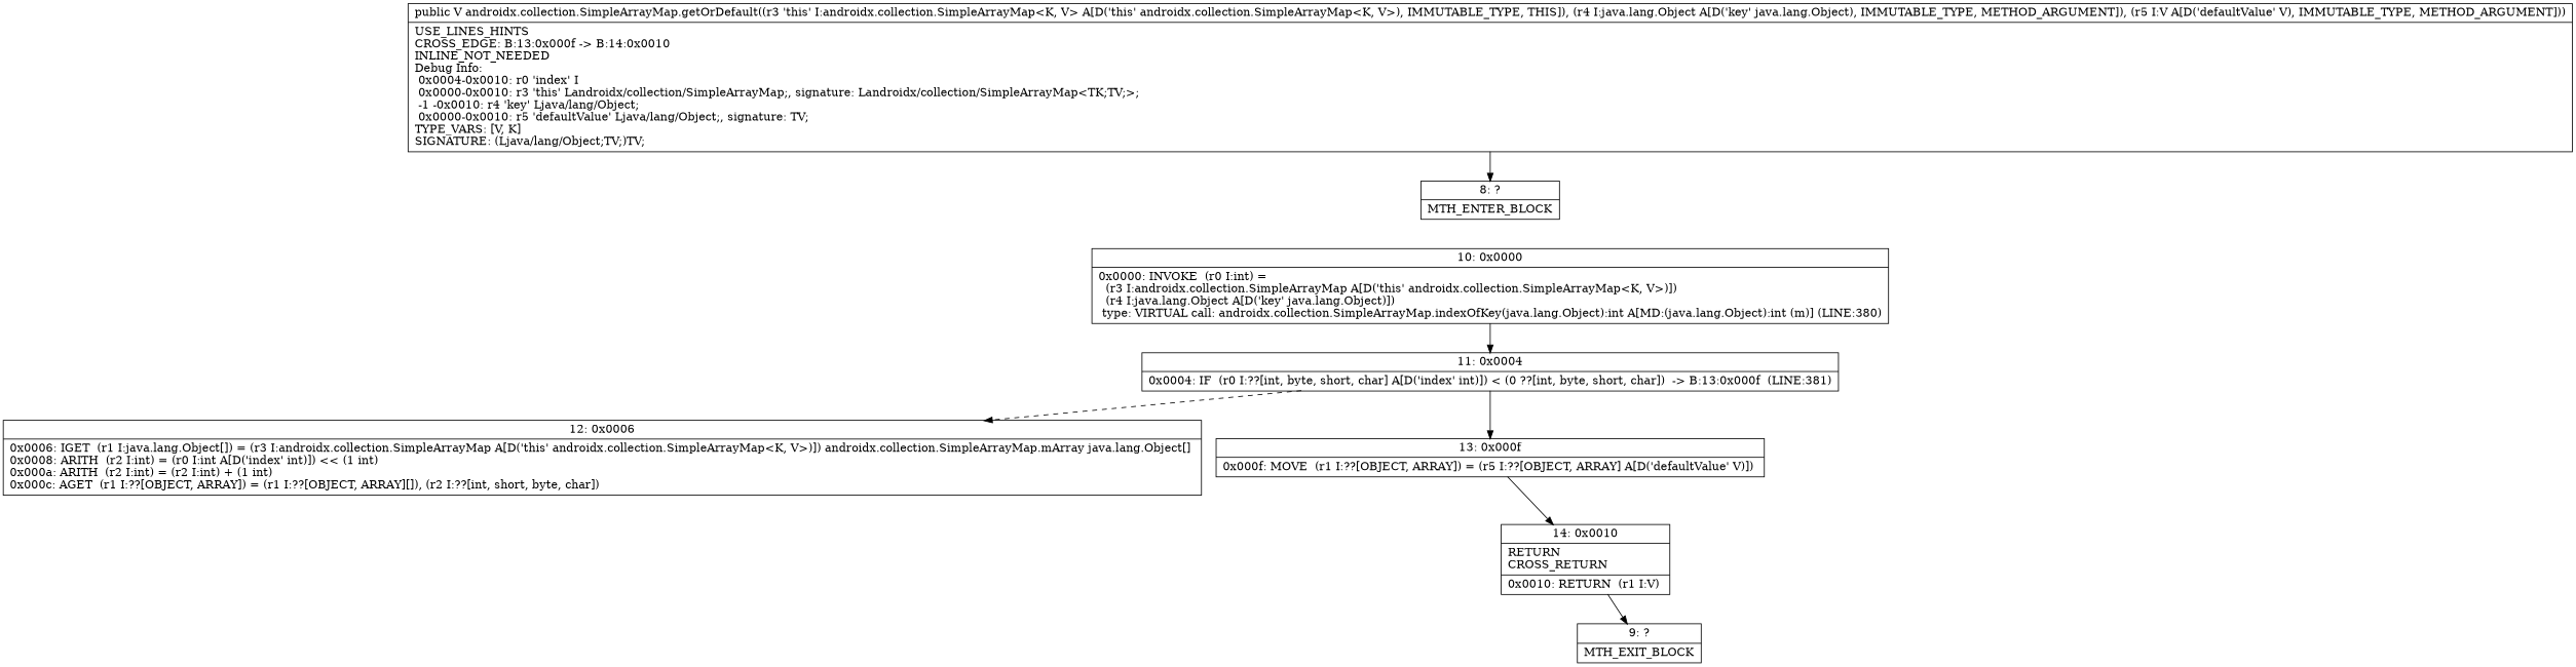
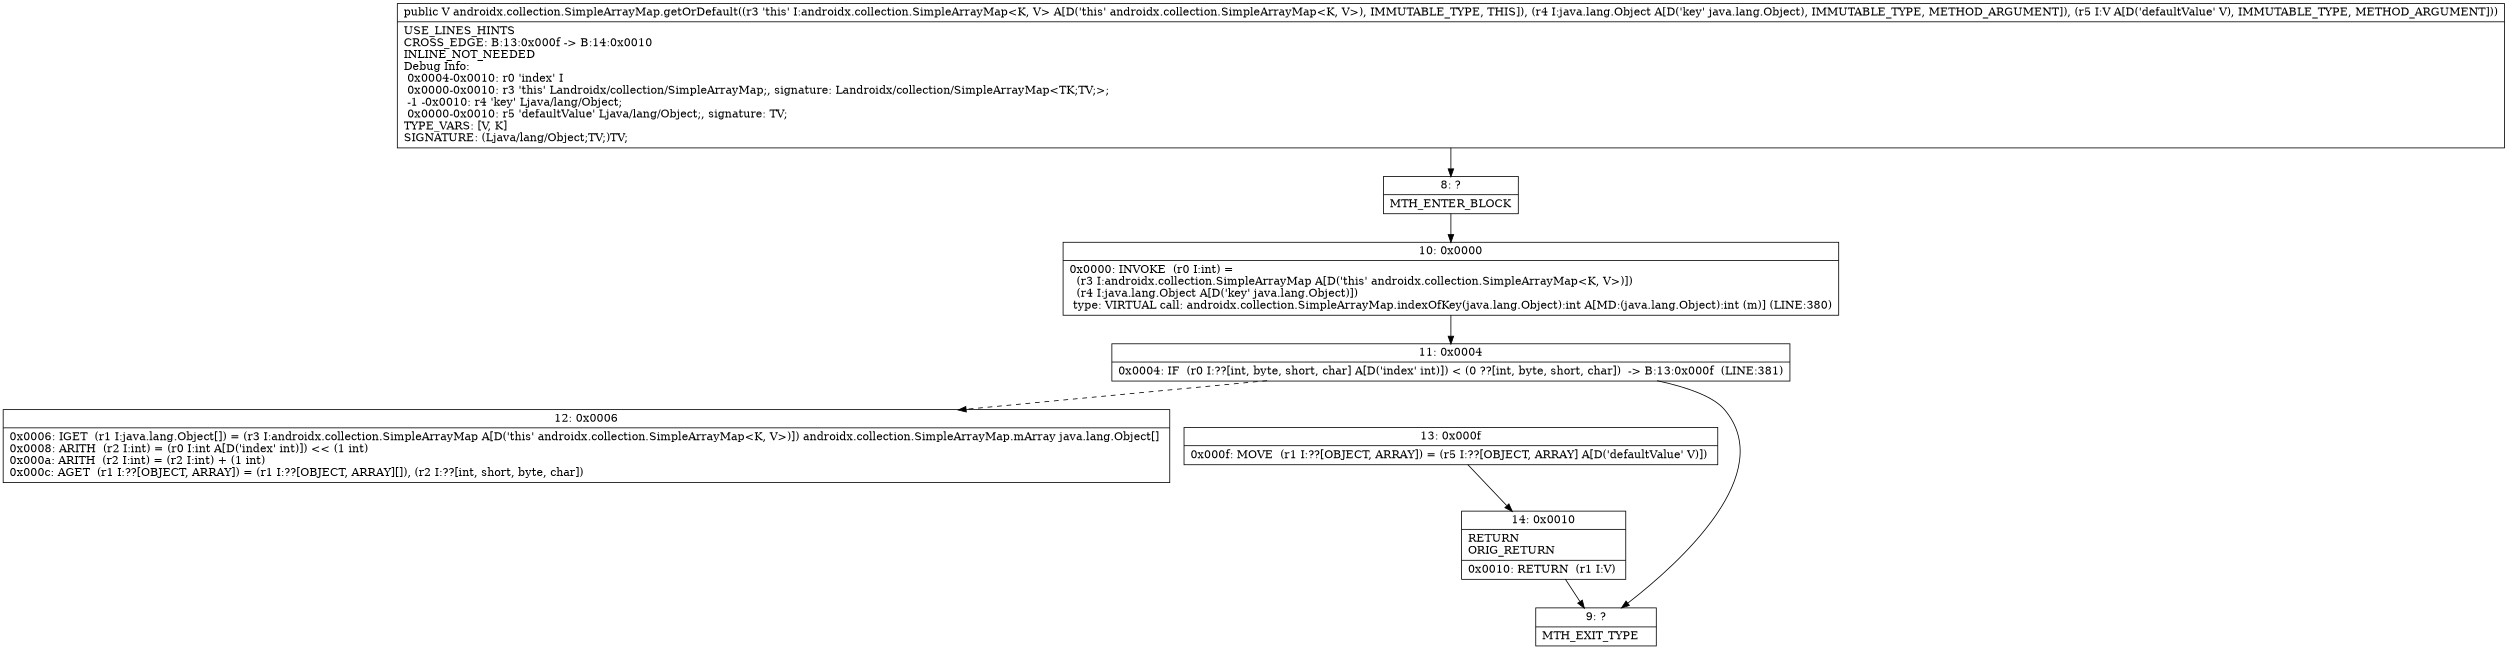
  digraph {
    node [shape=record]
    n1 [label="{8\:\ ?|MTH_ENTER_BLOCK\l}"]
    n2 [label="{10\:\ 0x0000|0x0000: INVOKE  (r0 I:int) = \l  (r3 I:androidx.collection.SimpleArrayMap A[D('this' androidx.collection.SimpleArrayMap\<K, V\>)])\l  (r4 I:java.lang.Object A[D('key' java.lang.Object)])\l type: VIRTUAL call: androidx.collection.SimpleArrayMap.indexOfKey(java.lang.Object):int A[MD:(java.lang.Object):int (m)] (LINE:380)\l}"]
    n3 [label="{11\:\ 0x0004|0x0004: IF  (r0 I:??[int, byte, short, char] A[D('index' int)]) \< (0 ??[int, byte, short, char])  \-\> B:13:0x000f  (LINE:381)\l}"]
    n4 [label="{12\:\ 0x0006|0x0006: IGET  (r1 I:java.lang.Object[]) = (r3 I:androidx.collection.SimpleArrayMap A[D('this' androidx.collection.SimpleArrayMap\<K, V\>)]) androidx.collection.SimpleArrayMap.mArray java.lang.Object[] \l0x0008: ARITH  (r2 I:int) = (r0 I:int A[D('index' int)]) \<\< (1 int) \l0x000a: ARITH  (r2 I:int) = (r2 I:int) + (1 int) \l0x000c: AGET  (r1 I:??[OBJECT, ARRAY]) = (r1 I:??[OBJECT, ARRAY][]), (r2 I:??[int, short, byte, char]) \l}"]
    n5 [label="{13\:\ 0x000f|0x000f: MOVE  (r1 I:??[OBJECT, ARRAY]) = (r5 I:??[OBJECT, ARRAY] A[D('defaultValue' V)]) \l}"]
-   n6 [label="{14\:\ 0x0010|RETURN\lCROSS_RETURN\l|0x0010: RETURN  (r1 I:V) \l}"]
-   n7 [label="{9\:\ ?|MTH_EXIT_BLOCK\l}"]
+   n6 [label="{14\:\ 0x0010|RETURN\lORIG_RETURN\l|0x0010: RETURN  (r1 I:V) \l}"]
+   n7 [label="{9\:\ ?|MTH_EXIT_TYPE\l}"]
    n8 [label="{public V androidx.collection.SimpleArrayMap.getOrDefault((r3 'this' I:androidx.collection.SimpleArrayMap\<K, V\> A[D('this' androidx.collection.SimpleArrayMap\<K, V\>), IMMUTABLE_TYPE, THIS]), (r4 I:java.lang.Object A[D('key' java.lang.Object), IMMUTABLE_TYPE, METHOD_ARGUMENT]), (r5 I:V A[D('defaultValue' V), IMMUTABLE_TYPE, METHOD_ARGUMENT]))  | USE_LINES_HINTS\lCROSS_EDGE: B:13:0x000f \-\> B:14:0x0010\lINLINE_NOT_NEEDED\lDebug Info:\l  0x0004\-0x0010: r0 'index' I\l  0x0000\-0x0010: r3 'this' Landroidx\/collection\/SimpleArrayMap;, signature: Landroidx\/collection\/SimpleArrayMap\<TK;TV;\>;\l  \-1 \-0x0010: r4 'key' Ljava\/lang\/Object;\l  0x0000\-0x0010: r5 'defaultValue' Ljava\/lang\/Object;, signature: TV;\lTYPE_VARS: [V, K]\lSIGNATURE: (Ljava\/lang\/Object;TV;)TV;\l}"]
+   n1 -> n2
    n2 -> n3
    n3 -> n4 [style=dashed]
-   n3 -> n5
+   n3 -> n7
    n5 -> n6
    n6 -> n7
    n8 -> n1
  }
